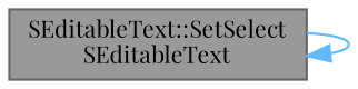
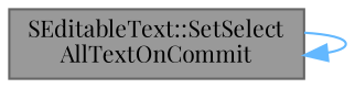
  digraph {
    rankdir=TB
    fontname="Playfair Display"
-   n1 [color=gray40 fillcolor=grey60 fontcolor=black fontname="Playfair Display" fontsize=10 height=0.2 label="SEditableText::SetSelect\lSEditableText" shape=box style=filled width=0.4]
+   n1 [color=gray40 fillcolor=grey60 fontcolor=black fontname="Playfair Display" fontsize=10 height=0.2 label="SEditableText::SetSelect\lAllTextOnCommit" shape=box style=filled width=0.4]
    n1 -> n1 [color=steelblue1 fontname="Playfair Display" fontsize=10 labelfontname=Helvetica labelfontsize=10 style=solid]
  }
